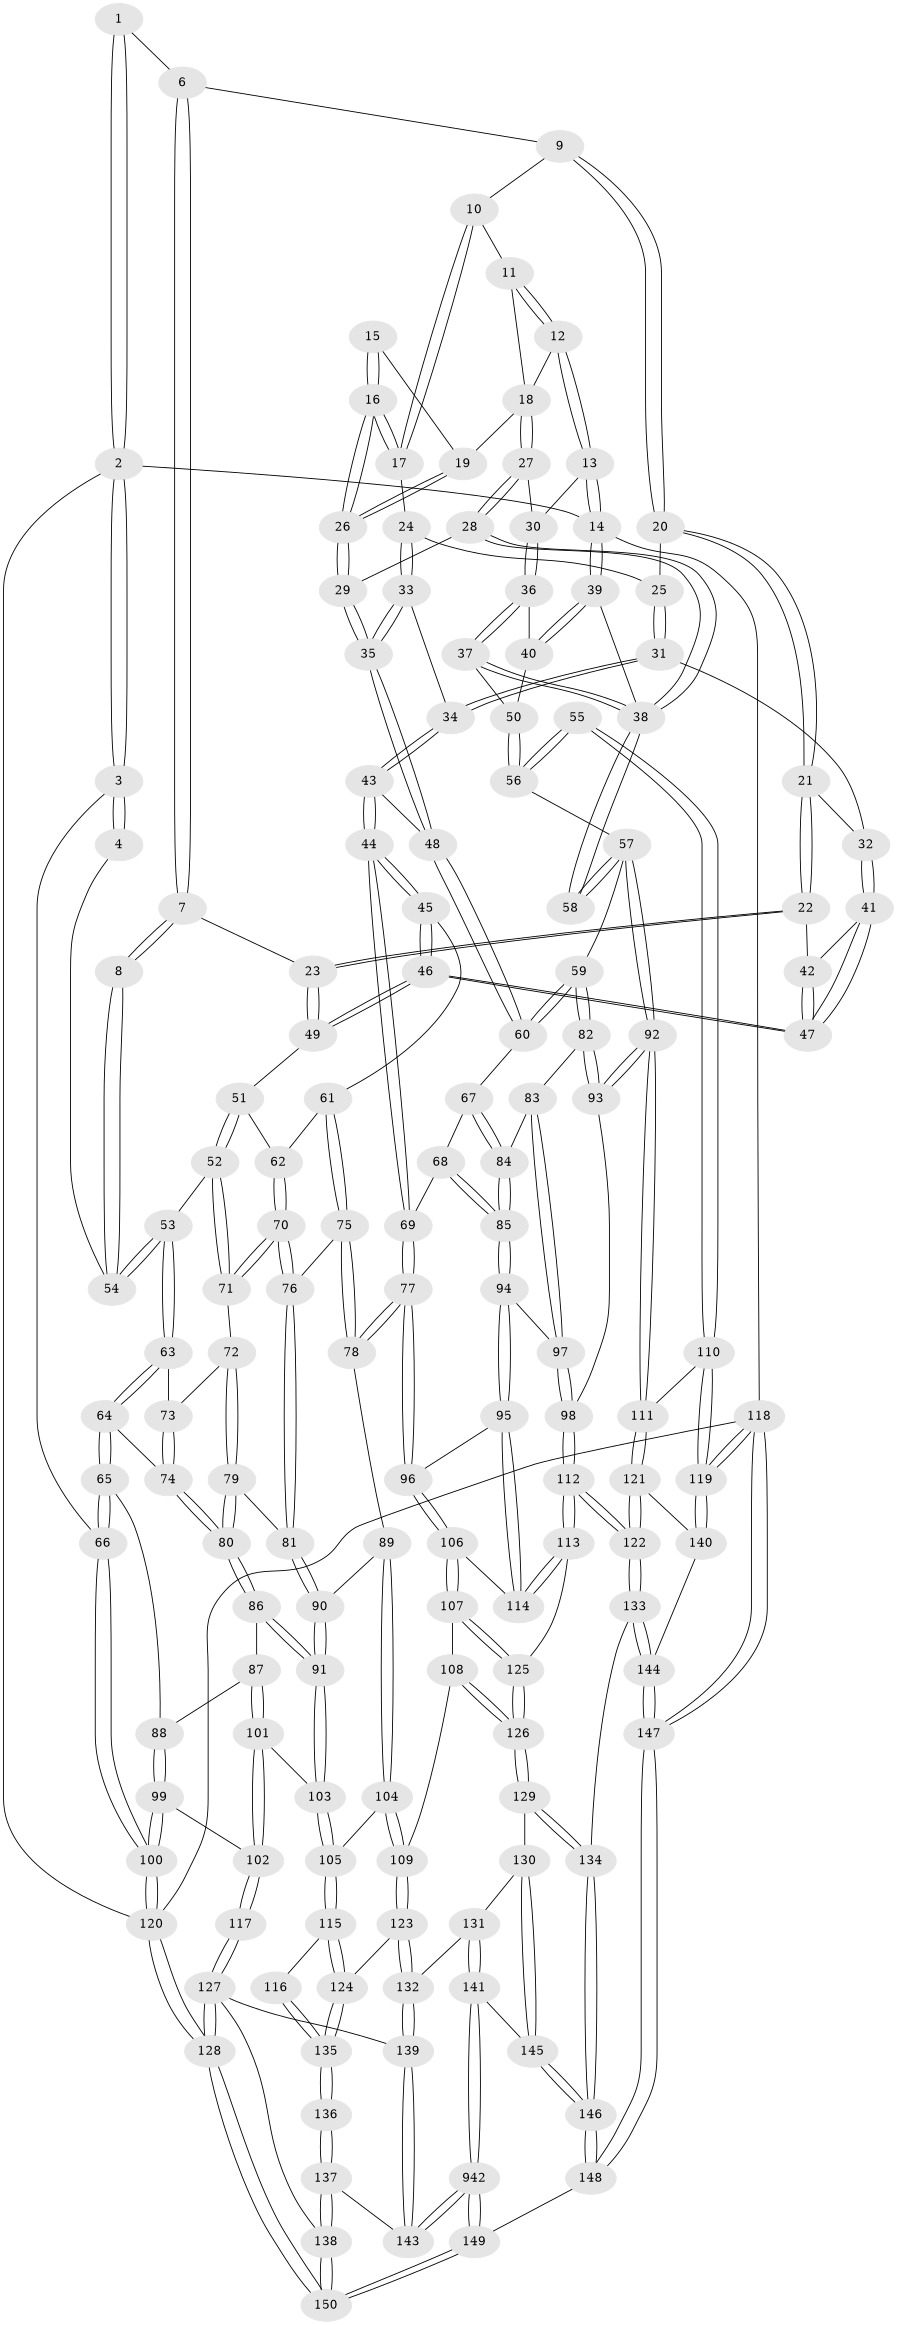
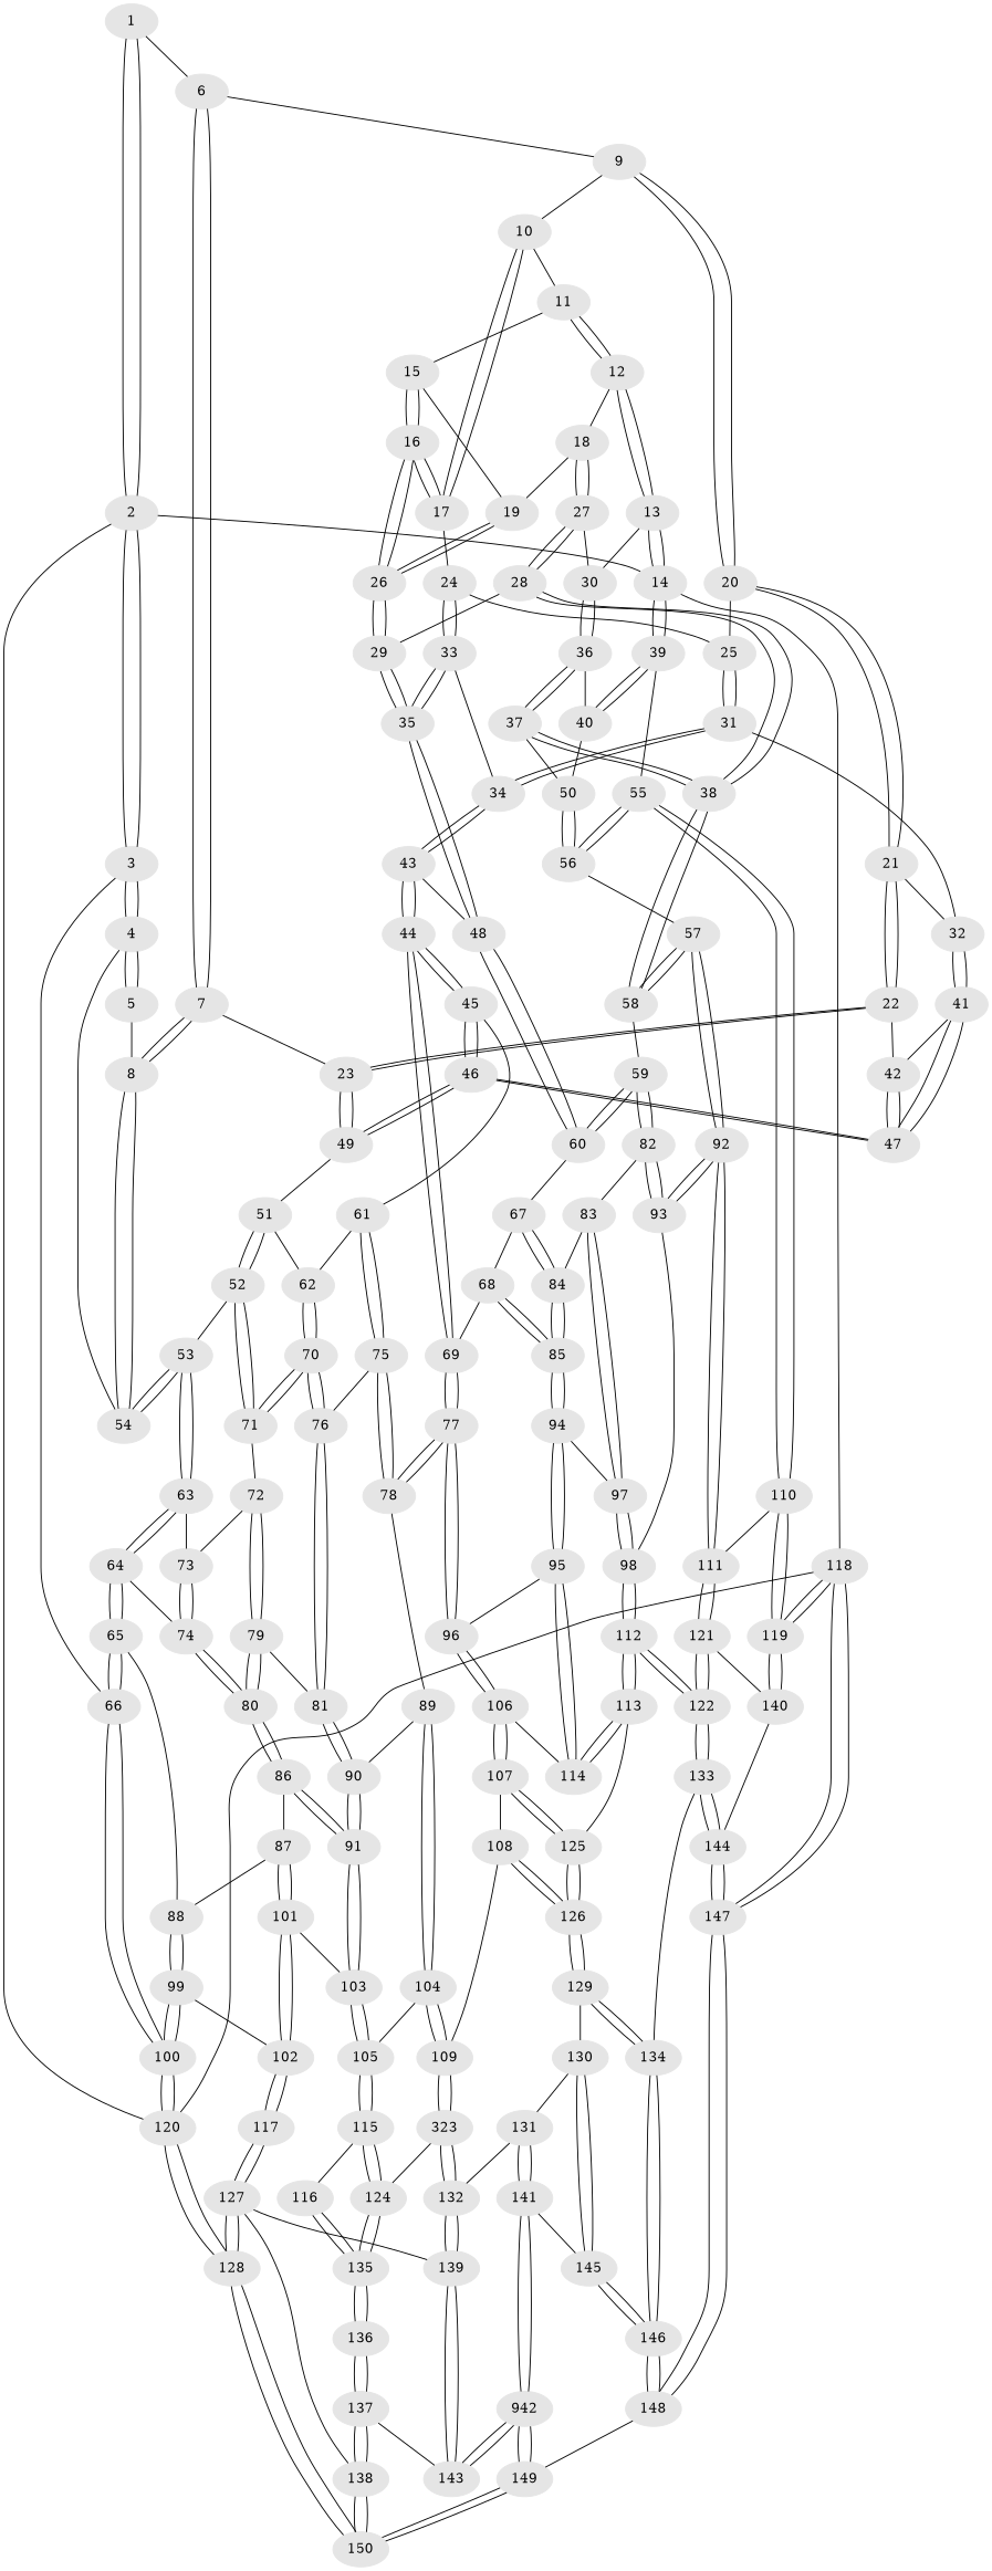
  graph {
    node [color=gray90 style=filled]
    1
    2
    6
    3
    14
    120
    7
    9
    4
    66
    39
    118
    128
+   5
    54
    100
    8
    23
    10
    20
    49
    11
    17
    21
    25
    12
    15
    24
    13
    18
    16
    19
    30
    27
    36
    40
    55
    119
    147
    26
    29
    33
    28
    22
    32
    31
    42
    41
    47
    51
    35
    34
    38
    58
    48
    37
    43
    44
    60
    50
    56
    59
    110
    45
    69
    46
    61
    77
    62
    75
    67
    52
    57
    53
    71
    70
    63
    72
    64
    73
    111
    92
    93
    82
    83
    68
    84
    76
    78
    65
    74
    88
    80
    99
    85
    94
    96
    81
    79
    86
    89
    90
    106
    104
    87
    91
    97
    98
    95
    101
    103
    102
    105
    109
    121
    112
    114
    107
    113
    122
    117
    127
    115
-   123
+   123 [label=323]
    116
    124
    108
    125
    126
    129
    132
    140
    133
    135
    136
    138
    139
    148
    144
    150
    134
    130
    131
    145
    146
    141
    n147 [label=942]
    143
    137
    149
    1 -- 2
    1 -- 2
    1 -- 6
    2 -- 3
    2 -- 3
    2 -- 14
    2 -- 120
    6 -- 7
    6 -- 7
    6 -- 9
    3 -- 4
    3 -- 4
    3 -- 66
    14 -- 39
    14 -- 39
    14 -- 118
    120 -- 128
    120 -- 128
    7 -- 8
    7 -- 8
    7 -- 23
    9 -- 10
    9 -- 20
    9 -- 20
+   4 -- 5
+   4 -- 5
    4 -- 54
    66 -- 100
    66 -- 100
    39 -- 40
    39 -- 40
-   39 -- 38
+   39 -- 55
    118 -- 120
    118 -- 119
    118 -- 119
    118 -- 147
    118 -- 147
    128 -- 150
    128 -- 150
+   5 -- 8
    100 -- 120
    100 -- 120
    8 -- 54
    8 -- 54
    23 -- 49
    23 -- 49
    10 -- 11
    10 -- 17
    10 -- 17
    20 -- 21
    20 -- 21
    20 -- 25
    49 -- 51
    11 -- 12
    11 -- 12
-   11 -- 18
+   11 -- 15
    17 -- 24
    21 -- 22
    21 -- 22
    21 -- 32
    25 -- 31
    25 -- 31
    12 -- 13
    12 -- 13
    12 -- 18
    15 -- 16
    15 -- 16
    15 -- 19
    24 -- 25
    24 -- 33
    24 -- 33
    13 -- 14
    13 -- 14
    13 -- 30
    18 -- 19
    18 -- 27
    18 -- 27
    16 -- 17
    16 -- 17
    16 -- 26
    16 -- 26
    19 -- 26
    19 -- 26
    30 -- 36
    30 -- 36
    27 -- 30
    27 -- 28
    27 -- 28
    36 -- 40
    36 -- 37
    36 -- 37
    40 -- 50
    55 -- 56
    55 -- 56
    55 -- 110
    55 -- 110
    119 -- 140
    119 -- 140
    147 -- 148
    147 -- 148
    26 -- 29
    26 -- 29
    29 -- 35
    29 -- 35
    33 -- 35
    33 -- 35
    33 -- 34
    28 -- 29
    28 -- 38
    28 -- 38
    22 -- 23
    22 -- 23
    22 -- 42
    32 -- 41
    32 -- 41
    31 -- 32
    31 -- 34
    31 -- 34
    42 -- 47
    42 -- 47
    41 -- 42
    41 -- 47
    41 -- 47
    51 -- 62
    51 -- 52
    51 -- 52
    35 -- 48
    35 -- 48
    34 -- 43
    34 -- 43
    38 -- 58
    38 -- 58
-   57 -- 59
+   58 -- 59
    48 -- 60
    48 -- 60
    37 -- 38
    37 -- 38
    37 -- 50
    43 -- 48
    43 -- 44
    43 -- 44
    44 -- 45
    44 -- 45
    44 -- 69
    44 -- 69
    60 -- 67
    50 -- 56
    50 -- 56
    56 -- 57
    59 -- 60
    59 -- 60
    59 -- 82
    59 -- 82
    110 -- 119
    110 -- 119
    110 -- 111
    45 -- 46
    45 -- 46
    45 -- 61
    69 -- 77
    69 -- 77
    46 -- 49
    46 -- 49
    46 -- 47
    46 -- 47
    61 -- 62
    61 -- 75
    61 -- 75
    77 -- 78
    77 -- 78
    77 -- 96
    77 -- 96
    62 -- 70
    62 -- 70
    75 -- 76
    75 -- 78
    75 -- 78
    67 -- 68
    67 -- 84
    67 -- 84
    52 -- 53
    52 -- 71
    52 -- 71
    57 -- 58
    57 -- 58
    57 -- 92
    57 -- 92
    53 -- 54
    53 -- 54
    53 -- 63
    53 -- 63
    71 -- 72
    70 -- 71
    70 -- 71
    70 -- 76
    70 -- 76
    63 -- 64
    63 -- 64
    63 -- 73
    72 -- 73
    72 -- 79
    72 -- 79
    64 -- 65
    64 -- 65
    64 -- 74
    73 -- 74
    73 -- 74
    111 -- 121
    111 -- 121
    92 -- 111
    92 -- 111
    92 -- 93
    92 -- 93
    93 -- 98
    82 -- 93
    82 -- 93
    82 -- 83
    83 -- 84
    83 -- 97
    83 -- 97
    68 -- 69
    68 -- 85
    68 -- 85
    84 -- 85
    84 -- 85
    76 -- 81
    76 -- 81
    78 -- 89
    65 -- 66
    65 -- 66
    65 -- 88
    74 -- 80
    74 -- 80
    88 -- 99
    88 -- 99
    80 -- 86
    80 -- 86
    99 -- 100
    99 -- 100
    99 -- 102
    85 -- 94
    85 -- 94
    94 -- 97
    94 -- 95
    94 -- 95
    96 -- 106
    96 -- 106
    81 -- 90
    81 -- 90
    79 -- 80
    79 -- 80
    79 -- 81
    86 -- 87
    86 -- 91
    86 -- 91
    89 -- 90
    89 -- 104
    89 -- 104
    90 -- 91
    90 -- 91
    106 -- 114
    106 -- 107
    106 -- 107
    104 -- 105
    104 -- 109
    104 -- 109
    87 -- 88
    87 -- 101
    87 -- 101
    91 -- 103
    91 -- 103
    97 -- 98
    97 -- 98
    98 -- 112
    98 -- 112
    95 -- 96
    95 -- 114
    95 -- 114
    101 -- 103
    101 -- 102
    101 -- 102
    103 -- 105
    103 -- 105
    102 -- 117
    102 -- 117
    105 -- 115
    105 -- 115
    109 -- 123
    109 -- 123
    121 -- 122
    121 -- 122
    121 -- 140
    112 -- 113
    112 -- 113
    112 -- 122
    112 -- 122
    107 -- 108
    107 -- 125
    107 -- 125
    113 -- 114
    113 -- 114
    113 -- 125
    122 -- 133
    122 -- 133
    117 -- 127
    117 -- 127
    127 -- 128
    127 -- 128
    127 -- 138
    127 -- 139
    115 -- 116
    115 -- 124
    115 -- 124
    123 -- 124
    123 -- 132
    123 -- 132
    116 -- 135
    116 -- 135
    124 -- 135
    124 -- 135
    108 -- 109
    108 -- 126
    108 -- 126
    125 -- 126
    125 -- 126
    126 -- 129
    126 -- 129
    129 -- 134
    129 -- 134
    129 -- 130
    132 -- 139
    132 -- 139
    140 -- 144
    133 -- 144
    133 -- 144
    133 -- 134
    135 -- 136
    135 -- 136
    136 -- 137
    136 -- 137
    138 -- 150
    138 -- 150
    139 -- 143
    139 -- 143
    148 -- 149
    144 -- 147
    144 -- 147
    134 -- 146
    134 -- 146
    130 -- 131
    130 -- 145
    130 -- 145
    131 -- 132
    131 -- 141
    131 -- 141
    145 -- 146
    145 -- 146
    146 -- 148
    146 -- 148
    141 -- 145
    141 -- n147
    141 -- n147
    n147 -- 143
    n147 -- 143
    n147 -- 149
    n147 -- 149
    137 -- 138
    137 -- 138
    137 -- 143
    149 -- 150
    149 -- 150
  }
